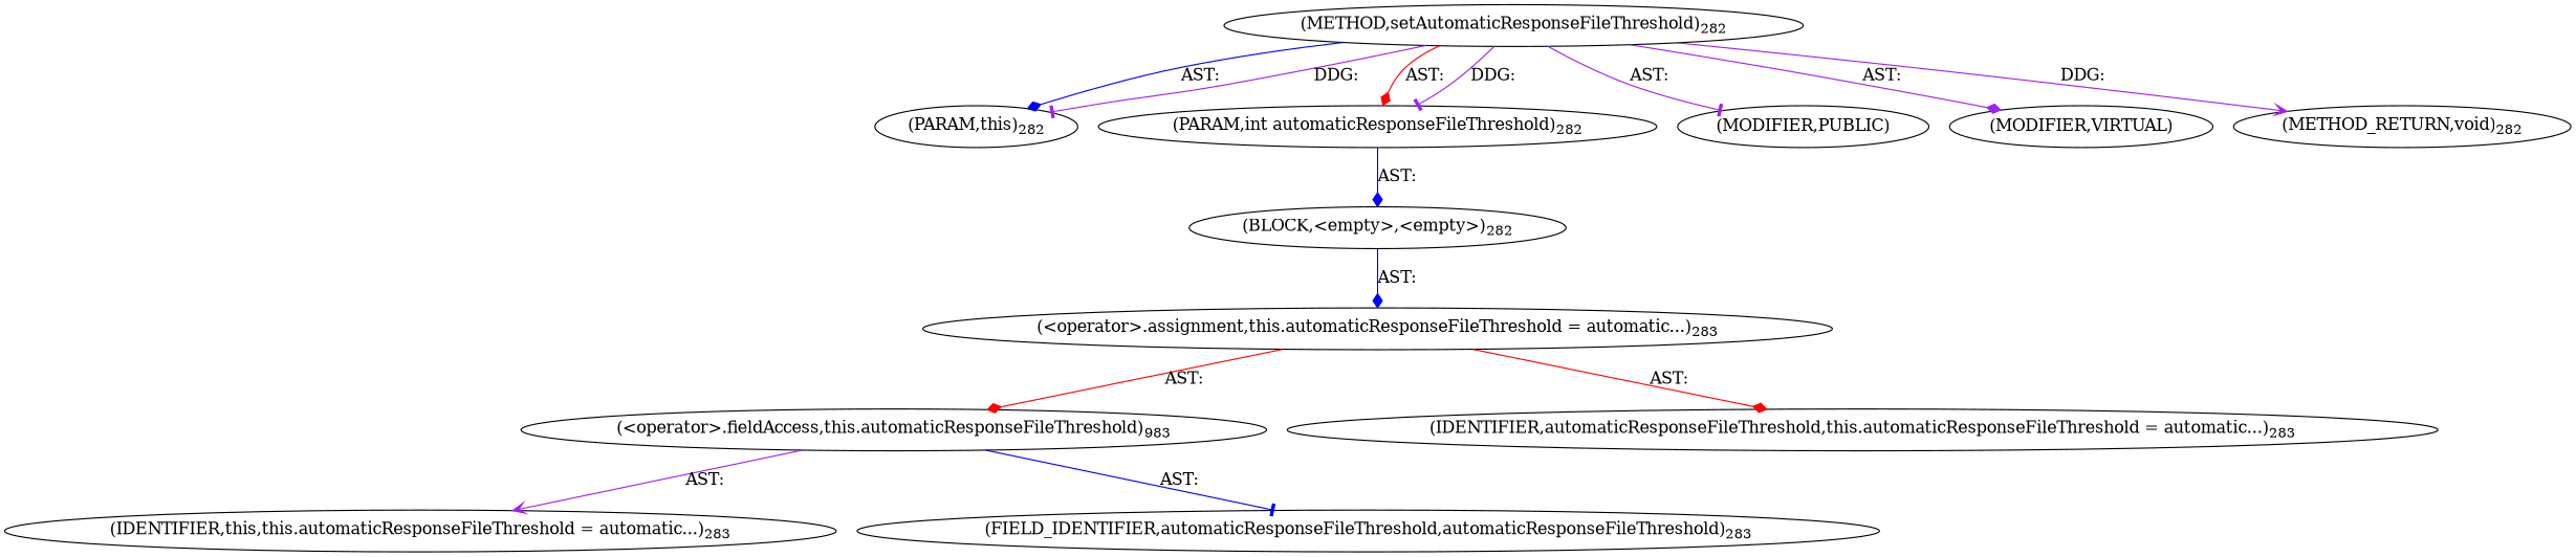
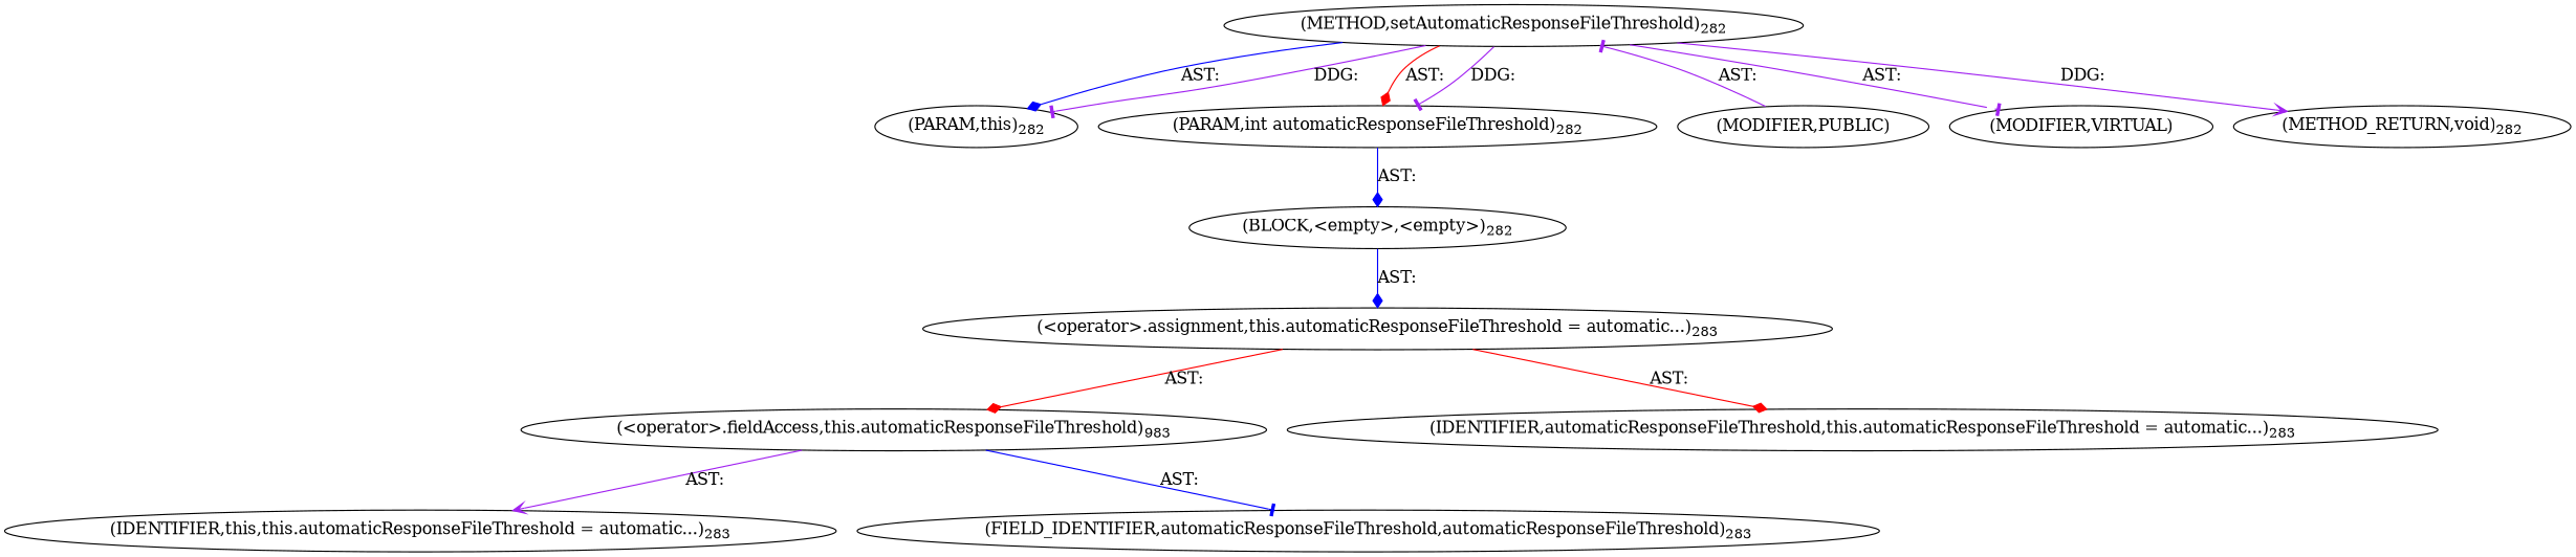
  digraph {
    edge [arrowhead=diamond color=purple]
    n1 [label=<(METHOD,setAutomaticResponseFileThreshold)<SUB>282</SUB>>]
    n2 [label=<(PARAM,this)<SUB>282</SUB>>]
    n3 [label=<(PARAM,int automaticResponseFileThreshold)<SUB>282</SUB>>]
    n4 [label=<(MODIFIER,PUBLIC)>]
    n5 [label=<(MODIFIER,VIRTUAL)>]
    n6 [label=<(METHOD_RETURN,void)<SUB>282</SUB>>]
    n7 [label=<(BLOCK,&lt;empty&gt;,&lt;empty&gt;)<SUB>282</SUB>>]
    n8 [label=<(&lt;operator&gt;.assignment,this.automaticResponseFileThreshold = automatic...)<SUB>283</SUB>>]
    n9 [label=<(&lt;operator&gt;.fieldAccess,this.automaticResponseFileThreshold)<SUB>983</SUB>>]
    n10 [label=<(IDENTIFIER,automaticResponseFileThreshold,this.automaticResponseFileThreshold = automatic...)<SUB>283</SUB>>]
    n11 [label=<(IDENTIFIER,this,this.automaticResponseFileThreshold = automatic...)<SUB>283</SUB>>]
    n12 [label=<(FIELD_IDENTIFIER,automaticResponseFileThreshold,automaticResponseFileThreshold)<SUB>283</SUB>>]
    n1 -> n2 [color=blue label="AST: "]
    n1 -> n2 [arrowhead=tee label="DDG: "]
    n1 -> n3 [color=red label="AST: "]
    n1 -> n3 [arrowhead=tee label="DDG: "]
-   n1 -> n4 [arrowhead=tee label="AST: "]
-   n1 -> n5 [label="AST: "]
+   n4 -> n1 [arrowhead=tee label="AST: "]
+   n1 -> n5 [arrowhead=tee label="AST: "]
    n1 -> n6 [arrowhead=vee label="DDG: "]
    n3 -> n7 [color=blue label="AST: "]
    n7 -> n8 [color=blue label="AST: "]
    n8 -> n9 [color=red label="AST: "]
    n8 -> n10 [color=red label="AST: "]
    n9 -> n11 [arrowhead=vee label="AST: "]
    n9 -> n12 [arrowhead=tee color=blue label="AST: "]
  }
